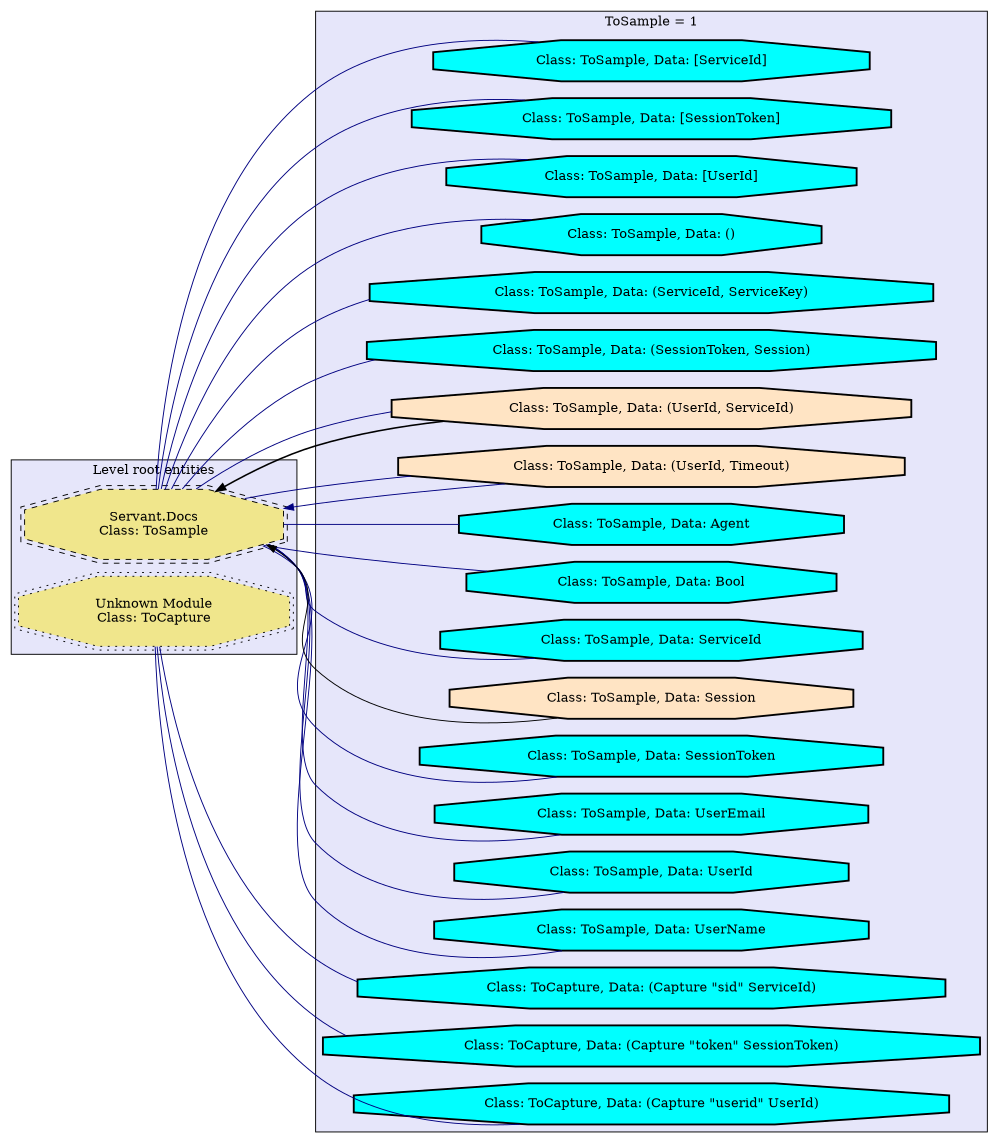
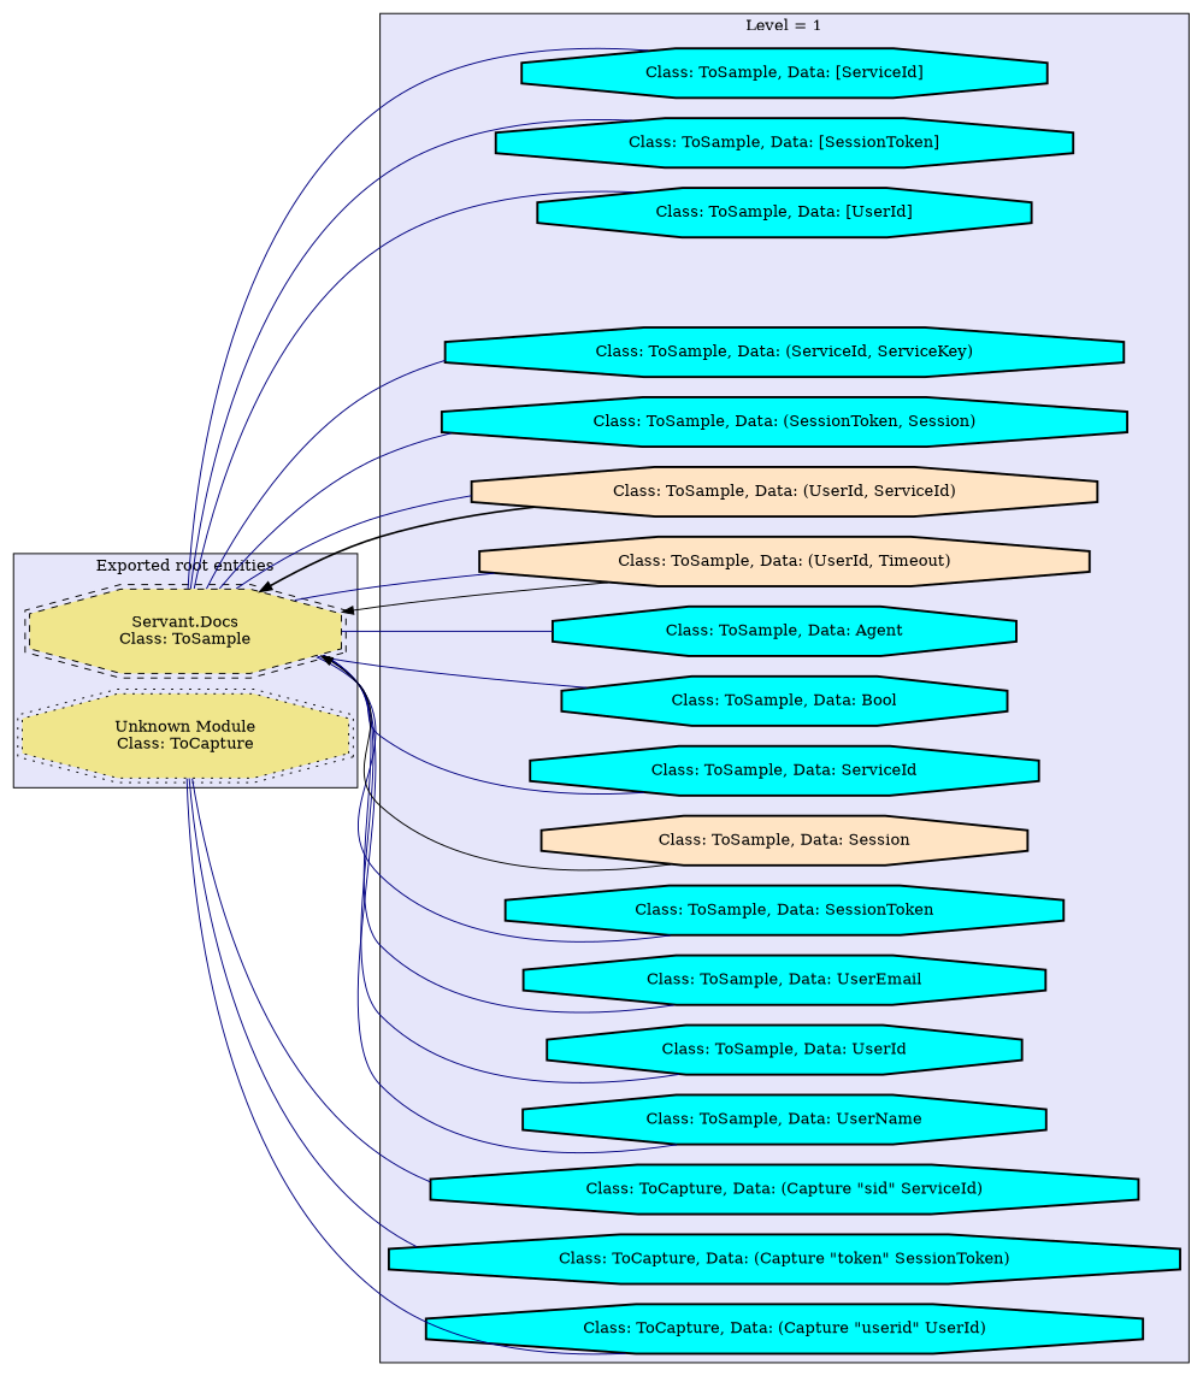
  digraph {
    rankdir=LR
    node [fillcolor=cyan margin="0.4,0.1" shape=octagon style="filled,bold"]
    edge [color=navy dir=none penwidth=1]
    n1 [fillcolor=khaki label="Servant.Docs\nClass: ToSample" shape=doubleoctagon style="filled,dashed"]
    n2 [fillcolor=khaki label="Unknown Module\nClass: ToCapture" shape=doubleoctagon style="filled,dotted"]
    n3 [label="Class: ToCapture, Data: (Capture \"sid\" ServiceId)"]
    n4 [label="Class: ToCapture, Data: (Capture \"token\" SessionToken)"]
    n5 [label="Class: ToCapture, Data: (Capture \"userid\" UserId)"]
-   n6 [label="Class: ToSample, Data: ()"]
    n7 [label="Class: ToSample, Data: (ServiceId, ServiceKey)"]
    n8 [label="Class: ToSample, Data: (SessionToken, Session)"]
    n9 [fillcolor=bisque label="Class: ToSample, Data: (UserId, ServiceId)"]
    n10 [fillcolor=bisque label="Class: ToSample, Data: (UserId, Timeout)"]
    n11 [label="Class: ToSample, Data: Agent"]
    n12 [label="Class: ToSample, Data: Bool"]
    n13 [label="Class: ToSample, Data: ServiceId"]
    n14 [fillcolor=bisque label="Class: ToSample, Data: Session"]
    n15 [label="Class: ToSample, Data: SessionToken"]
    n16 [label="Class: ToSample, Data: UserEmail"]
    n17 [label="Class: ToSample, Data: UserId"]
    n18 [label="Class: ToSample, Data: UserName"]
    n19 [label="Class: ToSample, Data: [ServiceId]"]
    n20 [label="Class: ToSample, Data: [SessionToken]"]
    n21 [label="Class: ToSample, Data: [UserId]"]
    subgraph cluster_1 {
      fillcolor=lavender
-     label="Level root entities"
+     label="Exported root entities"
      style=filled
      n1
      n2
    }
    subgraph cluster_2 {
      fillcolor=lavender
-     label="ToSample = 1"
+     label="Level = 1"
      style=filled
      n3
      n4
      n5
-     n6
      n7
      n8
      n9
      n10
      n11
      n12
      n13
      n14
      n15
      n16
      n17
      n18
      n19
      n20
      n21
    }
-   n1 -> n6
    n1 -> n7
    n1 -> n8
    n1 -> n9
    n1 -> n10
    n1 -> n11
    n1 -> n12
    n1 -> n13
    n1 -> n15
    n1 -> n16
    n1 -> n17
    n1 -> n18
    n1 -> n19
    n1 -> n20
    n1 -> n21
    n2 -> n3
    n2 -> n4
    n2 -> n5
    n9 -> n1 [color=black penwidth=1.6931471805599454 dir=""]
-   n10 -> n1 [dir=""]
+   n10 -> n1 [color=black dir=""]
    n14 -> n1 [color=black dir=""]
  }
